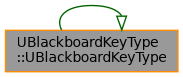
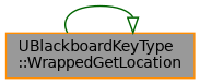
  digraph {
    rankdir=LR
-   n1 [color=darkorange fillcolor=grey60 fontcolor=black fontname=Helvetica fontsize=10 height=0.2 label="UBlackboardKeyType\l::UBlackboardKeyType" shape=box style=filled width=0.4]
+   n1 [color=darkorange fillcolor=grey60 fontcolor=black fontname=Helvetica fontsize=10 height=0.2 label="UBlackboardKeyType\l::WrappedGetLocation" shape=box style=filled width=0.4]
    n1 -> n1 [color=darkgreen fontname=Helvetica fontsize=10 labelfontname=Helvetica labelfontsize=10 style=solid arrowhead=onormal]
  }
